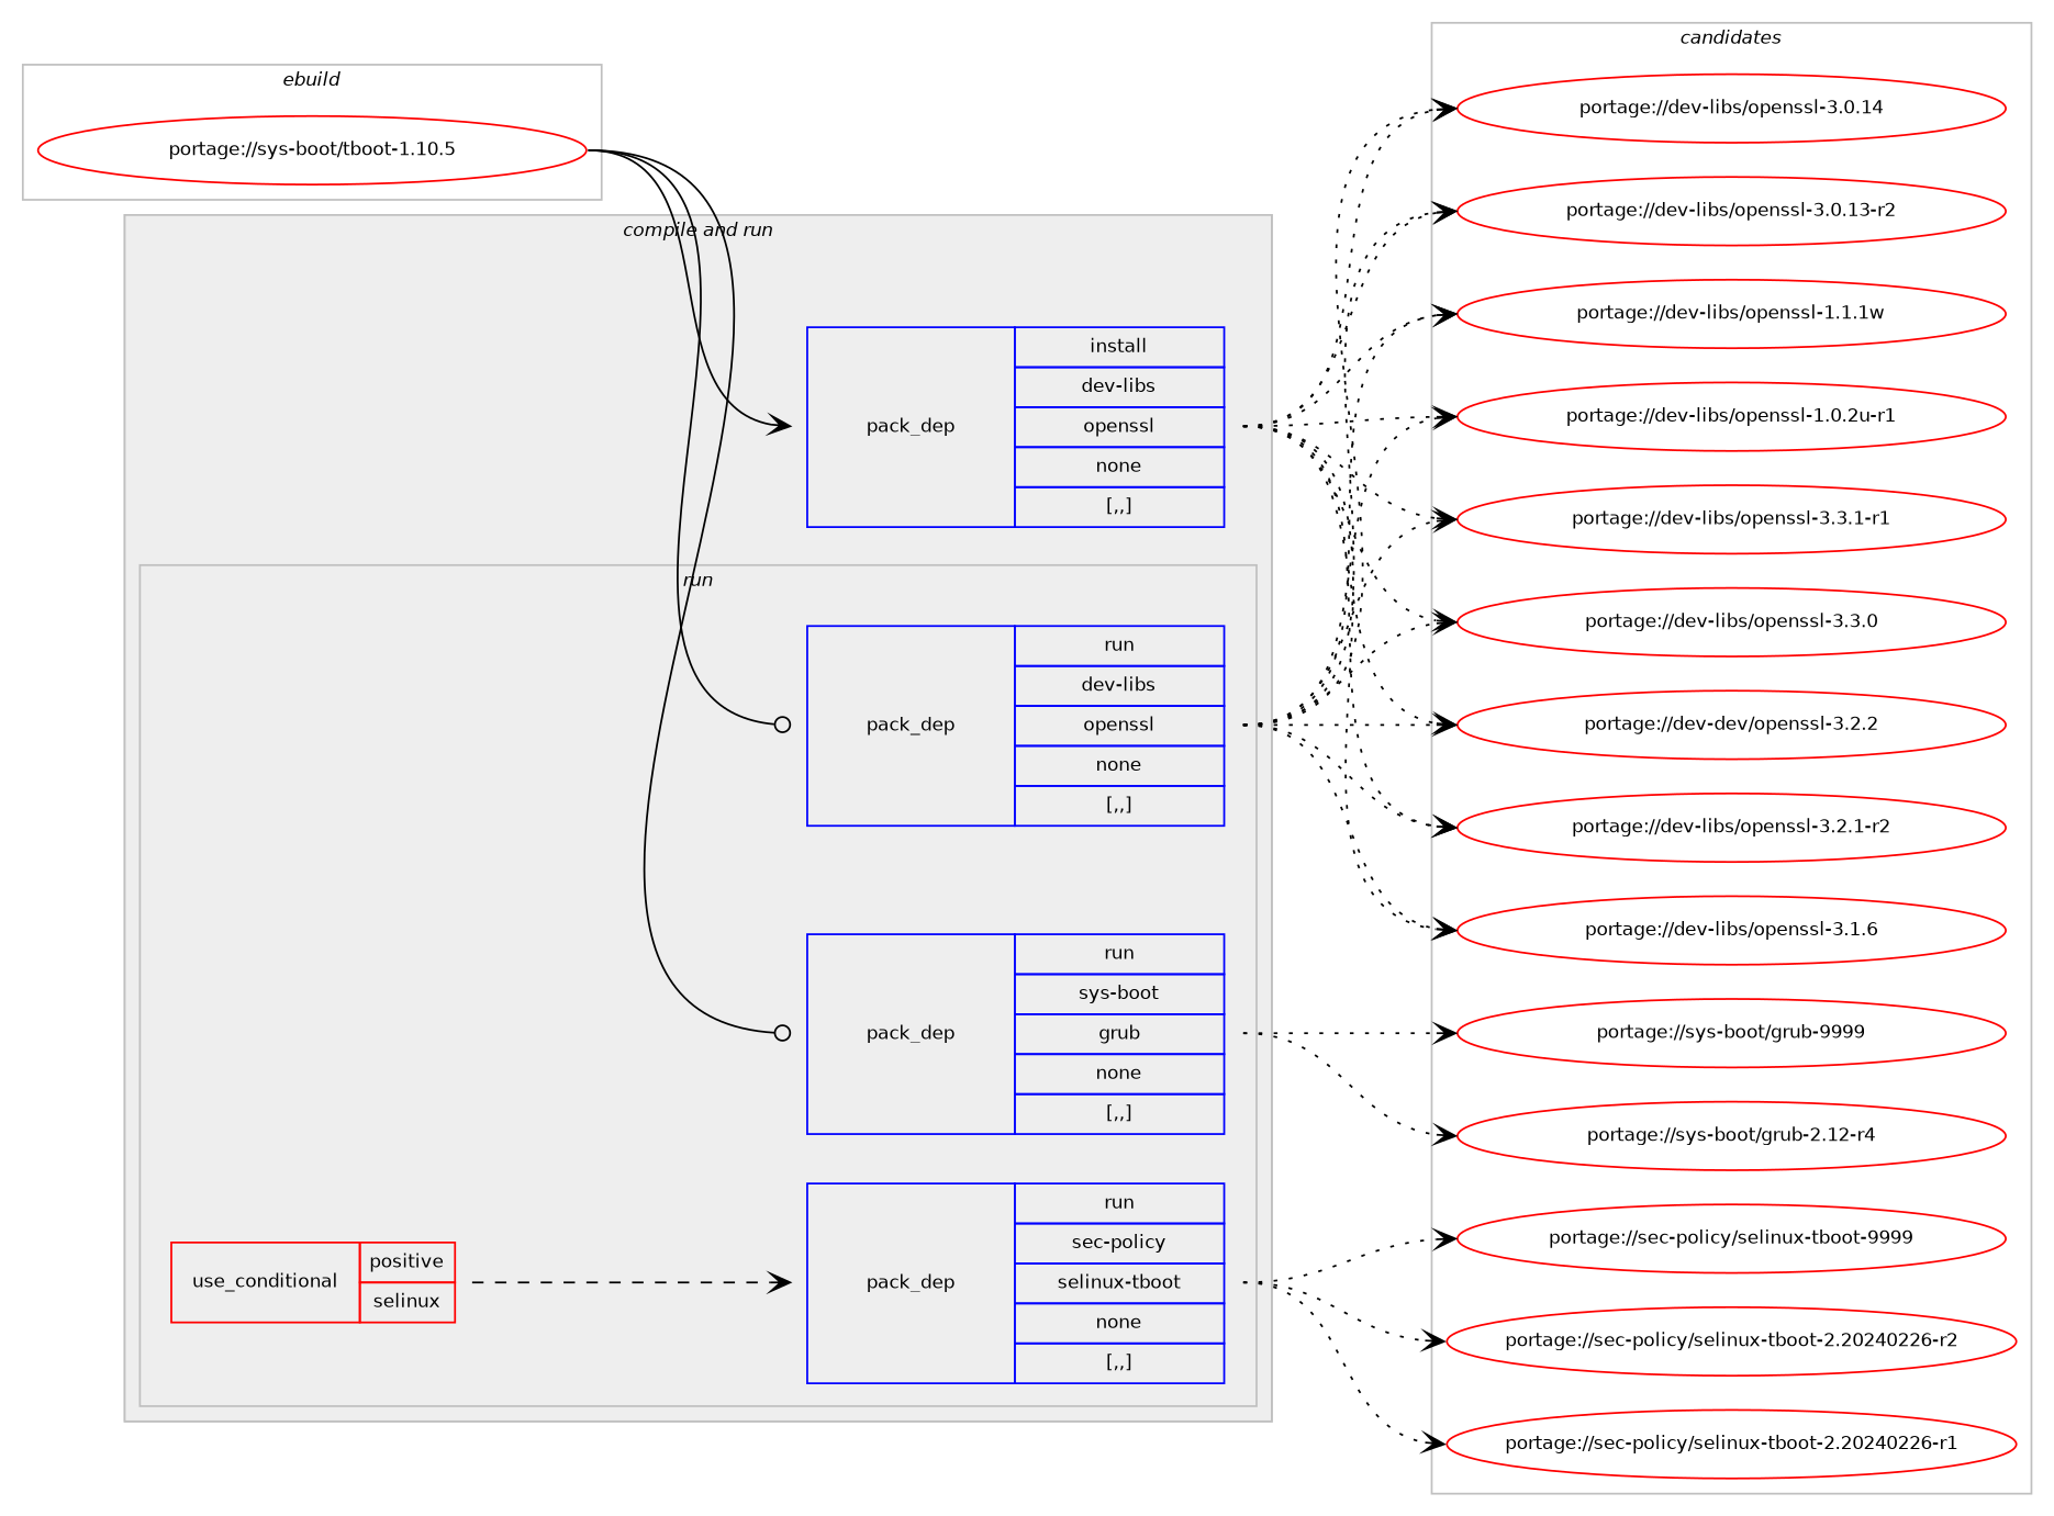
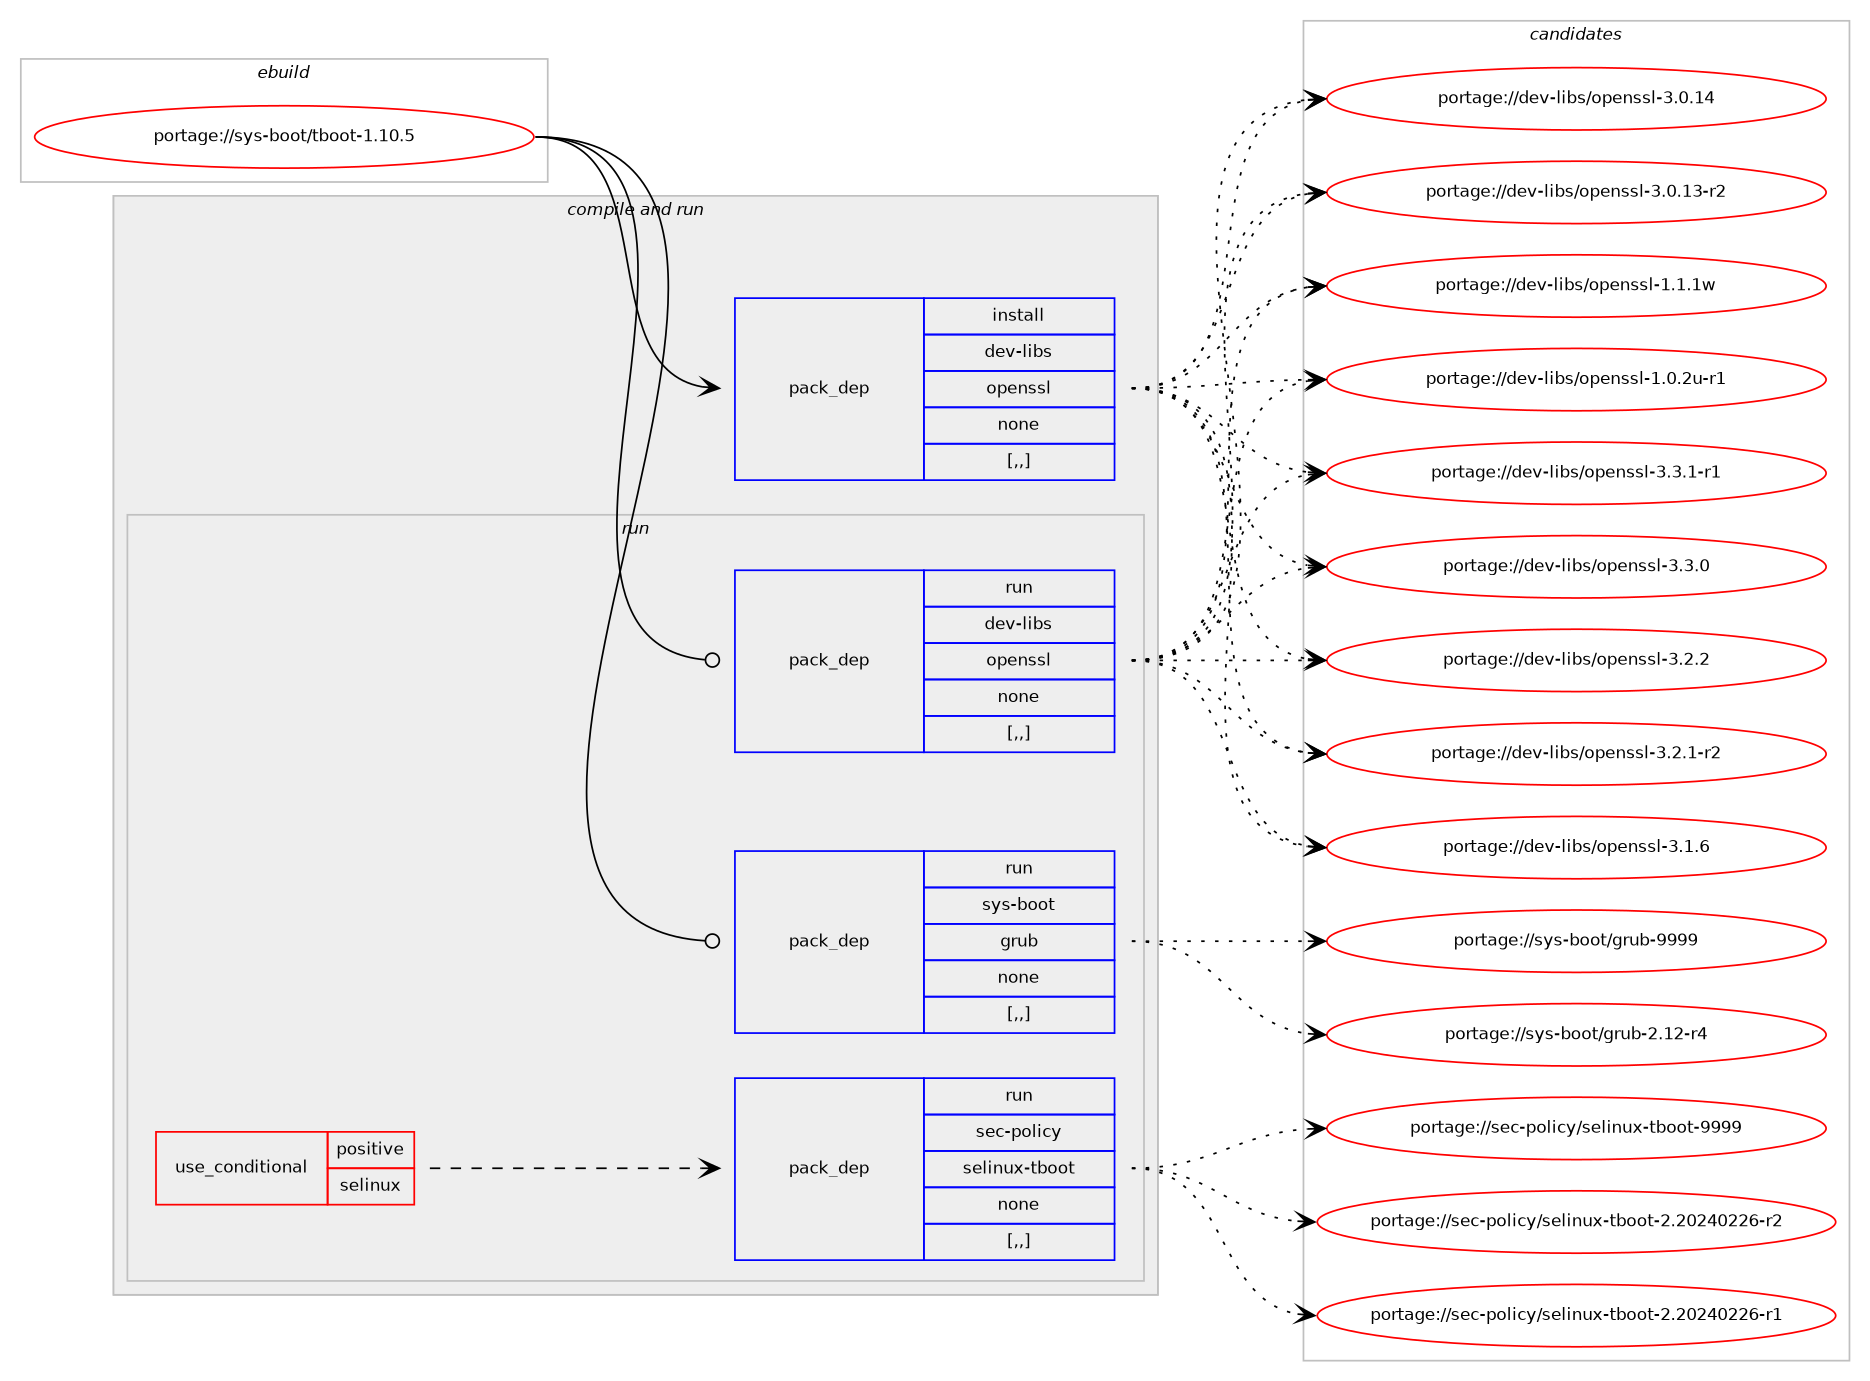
  digraph {
    compound=true
    concentrate=true
    fontname=Helvetica
    fontsize=10
    newrank=true
    rankdir=LR
    ranksep=1.5
    node [color=red fontname=Helvetica fontsize=10]
    edge [arrowhead=vee headport=w style=dotted tailport=e weight=100]
    n1 [label="portage://sys-boot/tboot-1.10.5" width=4]
    n2 [color=blue label=<<TABLE BORDER="0" CELLBORDER="1" CELLSPACING="0" CELLPADDING="4" WIDTH="220"><TR><TD ROWSPAN="6" CELLPADDING="30">pack_dep</TD></TR><TR><TD WIDTH="110">install</TD></TR><TR><TD>dev-libs</TD></TR><TR><TD>openssl</TD></TR><TR><TD>none</TD></TR><TR><TD>[,,]</TD></TR></TABLE>> shape=none]
    n3 [color=blue label=<<TABLE BORDER="0" CELLBORDER="1" CELLSPACING="0" CELLPADDING="4" WIDTH="220"><TR><TD ROWSPAN="6" CELLPADDING="30">pack_dep</TD></TR><TR><TD WIDTH="110">run</TD></TR><TR><TD>sec-policy</TD></TR><TR><TD>selinux-tboot</TD></TR><TR><TD>none</TD></TR><TR><TD>[,,]</TD></TR></TABLE>> shape=none]
    n4 [label=<<TABLE BORDER="0" CELLBORDER="1" CELLSPACING="0" CELLPADDING="4"><TR><TD ROWSPAN="3" CELLPADDING="10">use_conditional</TD></TR><TR><TD>positive</TD></TR><TR><TD>selinux</TD></TR></TABLE>> shape=none]
    n5 [color=blue label=<<TABLE BORDER="0" CELLBORDER="1" CELLSPACING="0" CELLPADDING="4" WIDTH="220"><TR><TD ROWSPAN="6" CELLPADDING="30">pack_dep</TD></TR><TR><TD WIDTH="110">run</TD></TR><TR><TD>dev-libs</TD></TR><TR><TD>openssl</TD></TR><TR><TD>none</TD></TR><TR><TD>[,,]</TD></TR></TABLE>> shape=none]
    n6 [color=blue label=<<TABLE BORDER="0" CELLBORDER="1" CELLSPACING="0" CELLPADDING="4" WIDTH="220"><TR><TD ROWSPAN="6" CELLPADDING="30">pack_dep</TD></TR><TR><TD WIDTH="110">run</TD></TR><TR><TD>sys-boot</TD></TR><TR><TD>grub</TD></TR><TR><TD>none</TD></TR><TR><TD>[,,]</TD></TR></TABLE>> shape=none]
    n7 [label="portage://dev-libs/openssl-3.3.1-r1" width=4]
    n8 [label="portage://dev-libs/openssl-3.3.0" width=4]
-   n9 [label="portage://dev-dev/openssl-3.2.2" width=4]
+   n9 [label="portage://dev-libs/openssl-3.2.2" width=4]
    n10 [label="portage://dev-libs/openssl-3.2.1-r2" width=4]
    n11 [label="portage://dev-libs/openssl-3.1.6" width=4]
    n12 [label="portage://dev-libs/openssl-3.0.14" width=4]
    n13 [label="portage://dev-libs/openssl-3.0.13-r2" width=4]
    n14 [label="portage://dev-libs/openssl-1.1.1w" width=4]
    n15 [label="portage://dev-libs/openssl-1.0.2u-r1" width=4]
    n16 [label="portage://sec-policy/selinux-tboot-9999" width=4]
    n17 [label="portage://sec-policy/selinux-tboot-2.20240226-r2" width=4]
    n18 [label="portage://sec-policy/selinux-tboot-2.20240226-r1" width=4]
    n19 [label="portage://sys-boot/grub-9999" width=4]
    n20 [label="portage://sys-boot/grub-2.12-r4" width=4]
    subgraph cluster_1 {
      color=gray
      label=<<i>ebuild</i>>
      n1
    }
    subgraph cluster_2 {
      color=gray
      label=<<i>dependencies</i>>
      subgraph cluster_3 {
        color=gray
        fillcolor="#eeeeee"
        label=<<i>compile</i>>
        style=filled
        subgraph sub_4 {
          color=gray
          fillcolor="#eeeeee"
          label=<<i>compile</i>>
          style=filled
          n2
        }
      }
      subgraph cluster_5 {
        color=gray
        fillcolor="#eeeeee"
        label=<<i>compile and run</i>>
        style=filled
      }
      subgraph cluster_6 {
        color=gray
        fillcolor="#eeeeee"
        label=<<i>run</i>>
        style=filled
        subgraph sub_7 {
          color=gray
          fillcolor="#eeeeee"
          label=<<i>run</i>>
          style=filled
          n4
          subgraph sub_8 {
            color=gray
            fillcolor="#eeeeee"
            label=<<i>run</i>>
            style=filled
            n3
          }
        }
        subgraph sub_9 {
          color=gray
          fillcolor="#eeeeee"
          label=<<i>run</i>>
          style=filled
          n5
        }
        subgraph sub_10 {
          color=gray
          fillcolor="#eeeeee"
          label=<<i>run</i>>
          style=filled
          n6
        }
      }
    }
    subgraph cluster_11 {
      color=gray
      label=<<i>candidates</i>>
      rank=same
      subgraph sub_12 {
        color=black
        label=<<i>candidates</i>>
        nodesep=1
        rank=same
        n7
        n8
        n9
        n10
        n11
        n12
        n13
        n14
        n15
      }
      subgraph sub_13 {
        color=black
        label=<<i>candidates</i>>
        nodesep=1
        rank=same
        n16
        n17
        n18
      }
      subgraph sub_14 {
        color=black
        label=<<i>candidates</i>>
        nodesep=1
        rank=same
        n7
        n8
        n9
        n10
        n11
        n12
        n13
        n14
        n15
      }
      subgraph sub_15 {
        color=black
        label=<<i>candidates</i>>
        nodesep=1
        rank=same
        n19
        n20
      }
    }
    n1 -> n2 [style=solid weight=20]
    n1 -> n5 [arrowhead=odot style=solid weight=20]
    n1 -> n6 [arrowhead=odot style=solid weight=20]
    n2 -> n7
    n2 -> n8
    n2 -> n9
    n2 -> n10
    n2 -> n11
    n2 -> n12
    n2 -> n13
    n2 -> n14
    n2 -> n15
    n3 -> n16
    n3 -> n17
    n3 -> n18
    n4 -> n3 [style=dashed weight=20]
    n5 -> n7
    n5 -> n8
    n5 -> n9
    n5 -> n10
    n5 -> n11
    n5 -> n12
    n5 -> n13
    n5 -> n14
    n5 -> n15
    n6 -> n19
    n6 -> n20
  }
